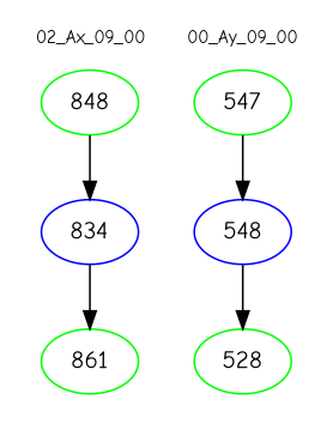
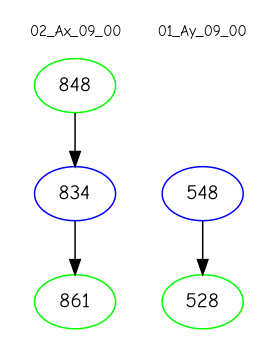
  digraph {
    fontname="Comic Neue"
    node [color=green fontname="Comic Neue"]
    edge [color=black fontname="Comic Neue"]
    n1 [label=848]
    n2 [color=blue label=834]
    n3 [label=861]
-   n4 [label=547]
    n5 [color=blue label=548]
    n6 [label=528]
    subgraph cluster_1 {
      color=white
      fontsize=10
      label="02_Ax_09_00"
      n1
      n2
      n3
    }
    subgraph cluster_2 {
      color=white
      fontsize=10
-     label="00_Ay_09_00"
-     n4
+     label="01_Ay_09_00"
      n5
      n6
    }
    n1 -> n2
    n2 -> n3
-   n4 -> n5
    n5 -> n6
  }
